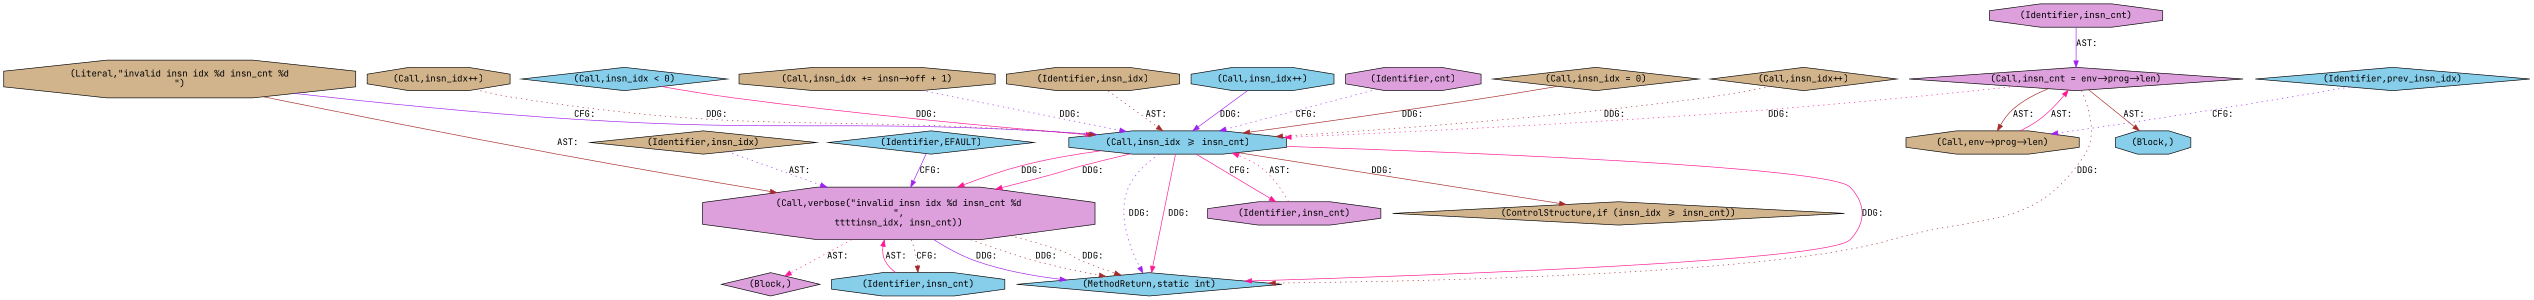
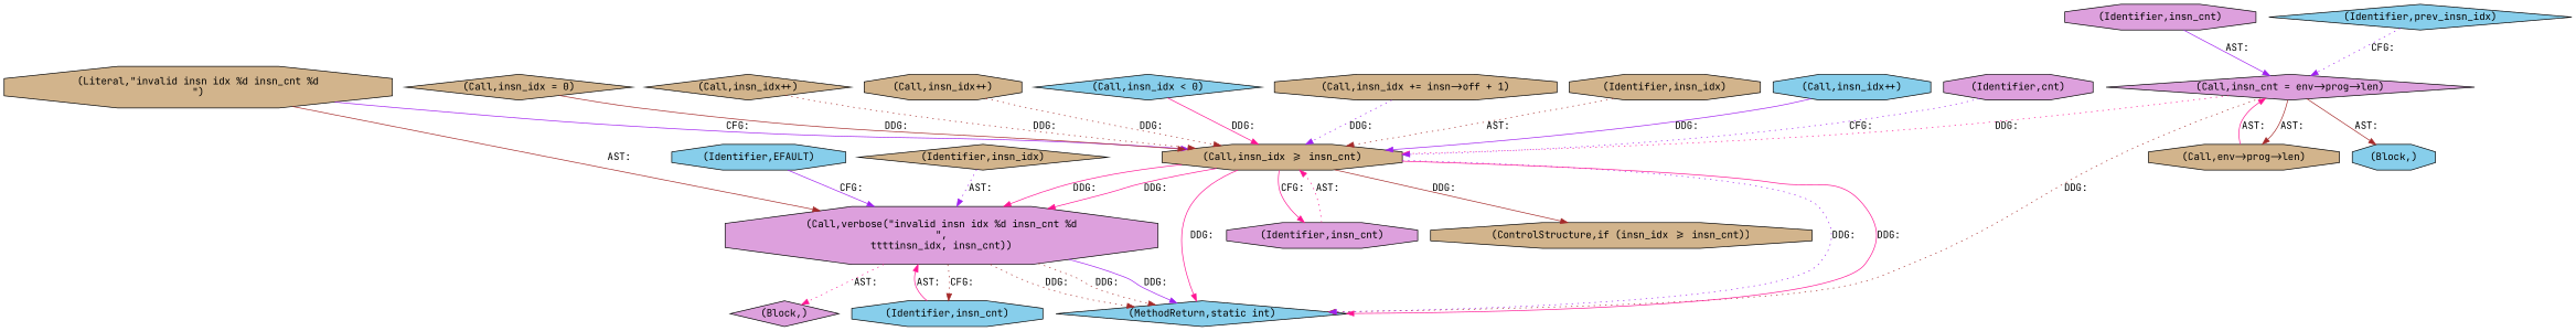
  digraph {
    fontname="JetBrains Mono"
    node [fillcolor=tan fontname="JetBrains Mono" shape=octagon style=filled]
    edge [color=brown fontname="JetBrains Mono" style=solid]
    n1 [fillcolor=plum label="(Call,insn_cnt = env->prog->len)" shape=diamond]
-   n2 [fillcolor=skyblue label="(Call,insn_idx >= insn_cnt)"]
+   n2 [label="(Call,insn_idx >= insn_cnt)"]
    n3 [fillcolor=skyblue label="(MethodReturn,static int)" shape=diamond]
    n4 [label="(Call,env->prog->len)"]
    n5 [fillcolor=skyblue label="(Block,)"]
    n6 [fillcolor=plum label="(Call,verbose(\"invalid insn idx %d insn_cnt %d\n\",\n\t\t\t\tinsn_idx, insn_cnt))"]
    n7 [fillcolor=plum label="(Identifier,insn_cnt)"]
-   n8 [label="(ControlStructure,if (insn_idx >= insn_cnt))" shape=diamond]
+   n8 [label="(ControlStructure,if (insn_idx >= insn_cnt))"]
    n9 [fillcolor=plum label="(Block,)" shape=diamond]
    n10 [fillcolor=skyblue label="(Identifier,insn_cnt)"]
-   n11 [fillcolor=skyblue label="(Identifier,EFAULT)" shape=diamond]
+   n11 [fillcolor=skyblue label="(Identifier,EFAULT)"]
    n12 [fillcolor=skyblue label="(Call,insn_idx < 0)" shape=diamond]
    n13 [label="(Call,insn_idx += insn->off + 1)"]
    n14 [label="(Identifier,insn_idx)"]
    n15 [fillcolor=skyblue label="(Call,insn_idx++)"]
    n16 [fillcolor=plum label="(Identifier,cnt)"]
    n17 [fillcolor=plum label="(Identifier,insn_cnt)"]
    n18 [label="(Literal,\"invalid insn idx %d insn_cnt %d\n\")"]
    n19 [label="(Call,insn_idx = 0)" shape=diamond]
    n20 [label="(Identifier,insn_idx)" shape=diamond]
    n21 [label="(Call,insn_idx++)" shape=diamond]
    n22 [label="(Call,insn_idx++)"]
    n23 [fillcolor=skyblue label="(Identifier,prev_insn_idx)" shape=diamond]
    n1 -> n2 [color=deeppink label="DDG: " style=dotted]
    n1 -> n3 [label="DDG: " style=dotted]
    n1 -> n4 [label="AST: "]
    n1 -> n5 [label="AST: "]
    n2 -> n3 [color=deeppink label="DDG: "]
    n2 -> n3 [color=purple label="DDG: " style=dotted]
    n2 -> n3 [color=deeppink label="DDG: "]
    n2 -> n6 [color=deeppink label="DDG: "]
    n2 -> n6 [color=deeppink label="DDG: "]
    n2 -> n7 [color=deeppink label="CFG: "]
    n2 -> n8 [label="DDG: "]
    n4 -> n1 [color=deeppink label="AST: "]
    n6 -> n3 [label="DDG: " style=dotted]
    n6 -> n3 [label="DDG: " style=dotted]
    n6 -> n3 [color=purple label="DDG: "]
    n6 -> n9 [color=deeppink label="AST: " style=dotted]
    n6 -> n10 [label="CFG: " style=dotted]
    n7 -> n2 [color=deeppink label="AST: " style=dotted]
    n10 -> n6 [color=deeppink label="AST: "]
    n11 -> n6 [color=purple label="CFG: "]
    n12 -> n2 [color=deeppink label="DDG: "]
    n13 -> n2 [color=purple label="DDG: " style=dotted]
    n14 -> n2 [label="AST: " style=dotted]
    n15 -> n2 [color=purple label="DDG: "]
    n16 -> n2 [color=purple label="CFG: " style=dotted]
    n17 -> n1 [color=purple label="AST: "]
    n18 -> n2 [color=purple label="CFG: "]
    n18 -> n6 [label="AST: "]
    n19 -> n2 [label="DDG: "]
    n20 -> n6 [color=purple label="AST: " style=dotted]
    n21 -> n2 [label="DDG: " style=dotted]
    n22 -> n2 [label="DDG: " style=dotted]
-   n23 -> n4 [color=purple label="CFG: " style=dotted]
+   n23 -> n1 [color=purple label="CFG: " style=dotted]
  }
